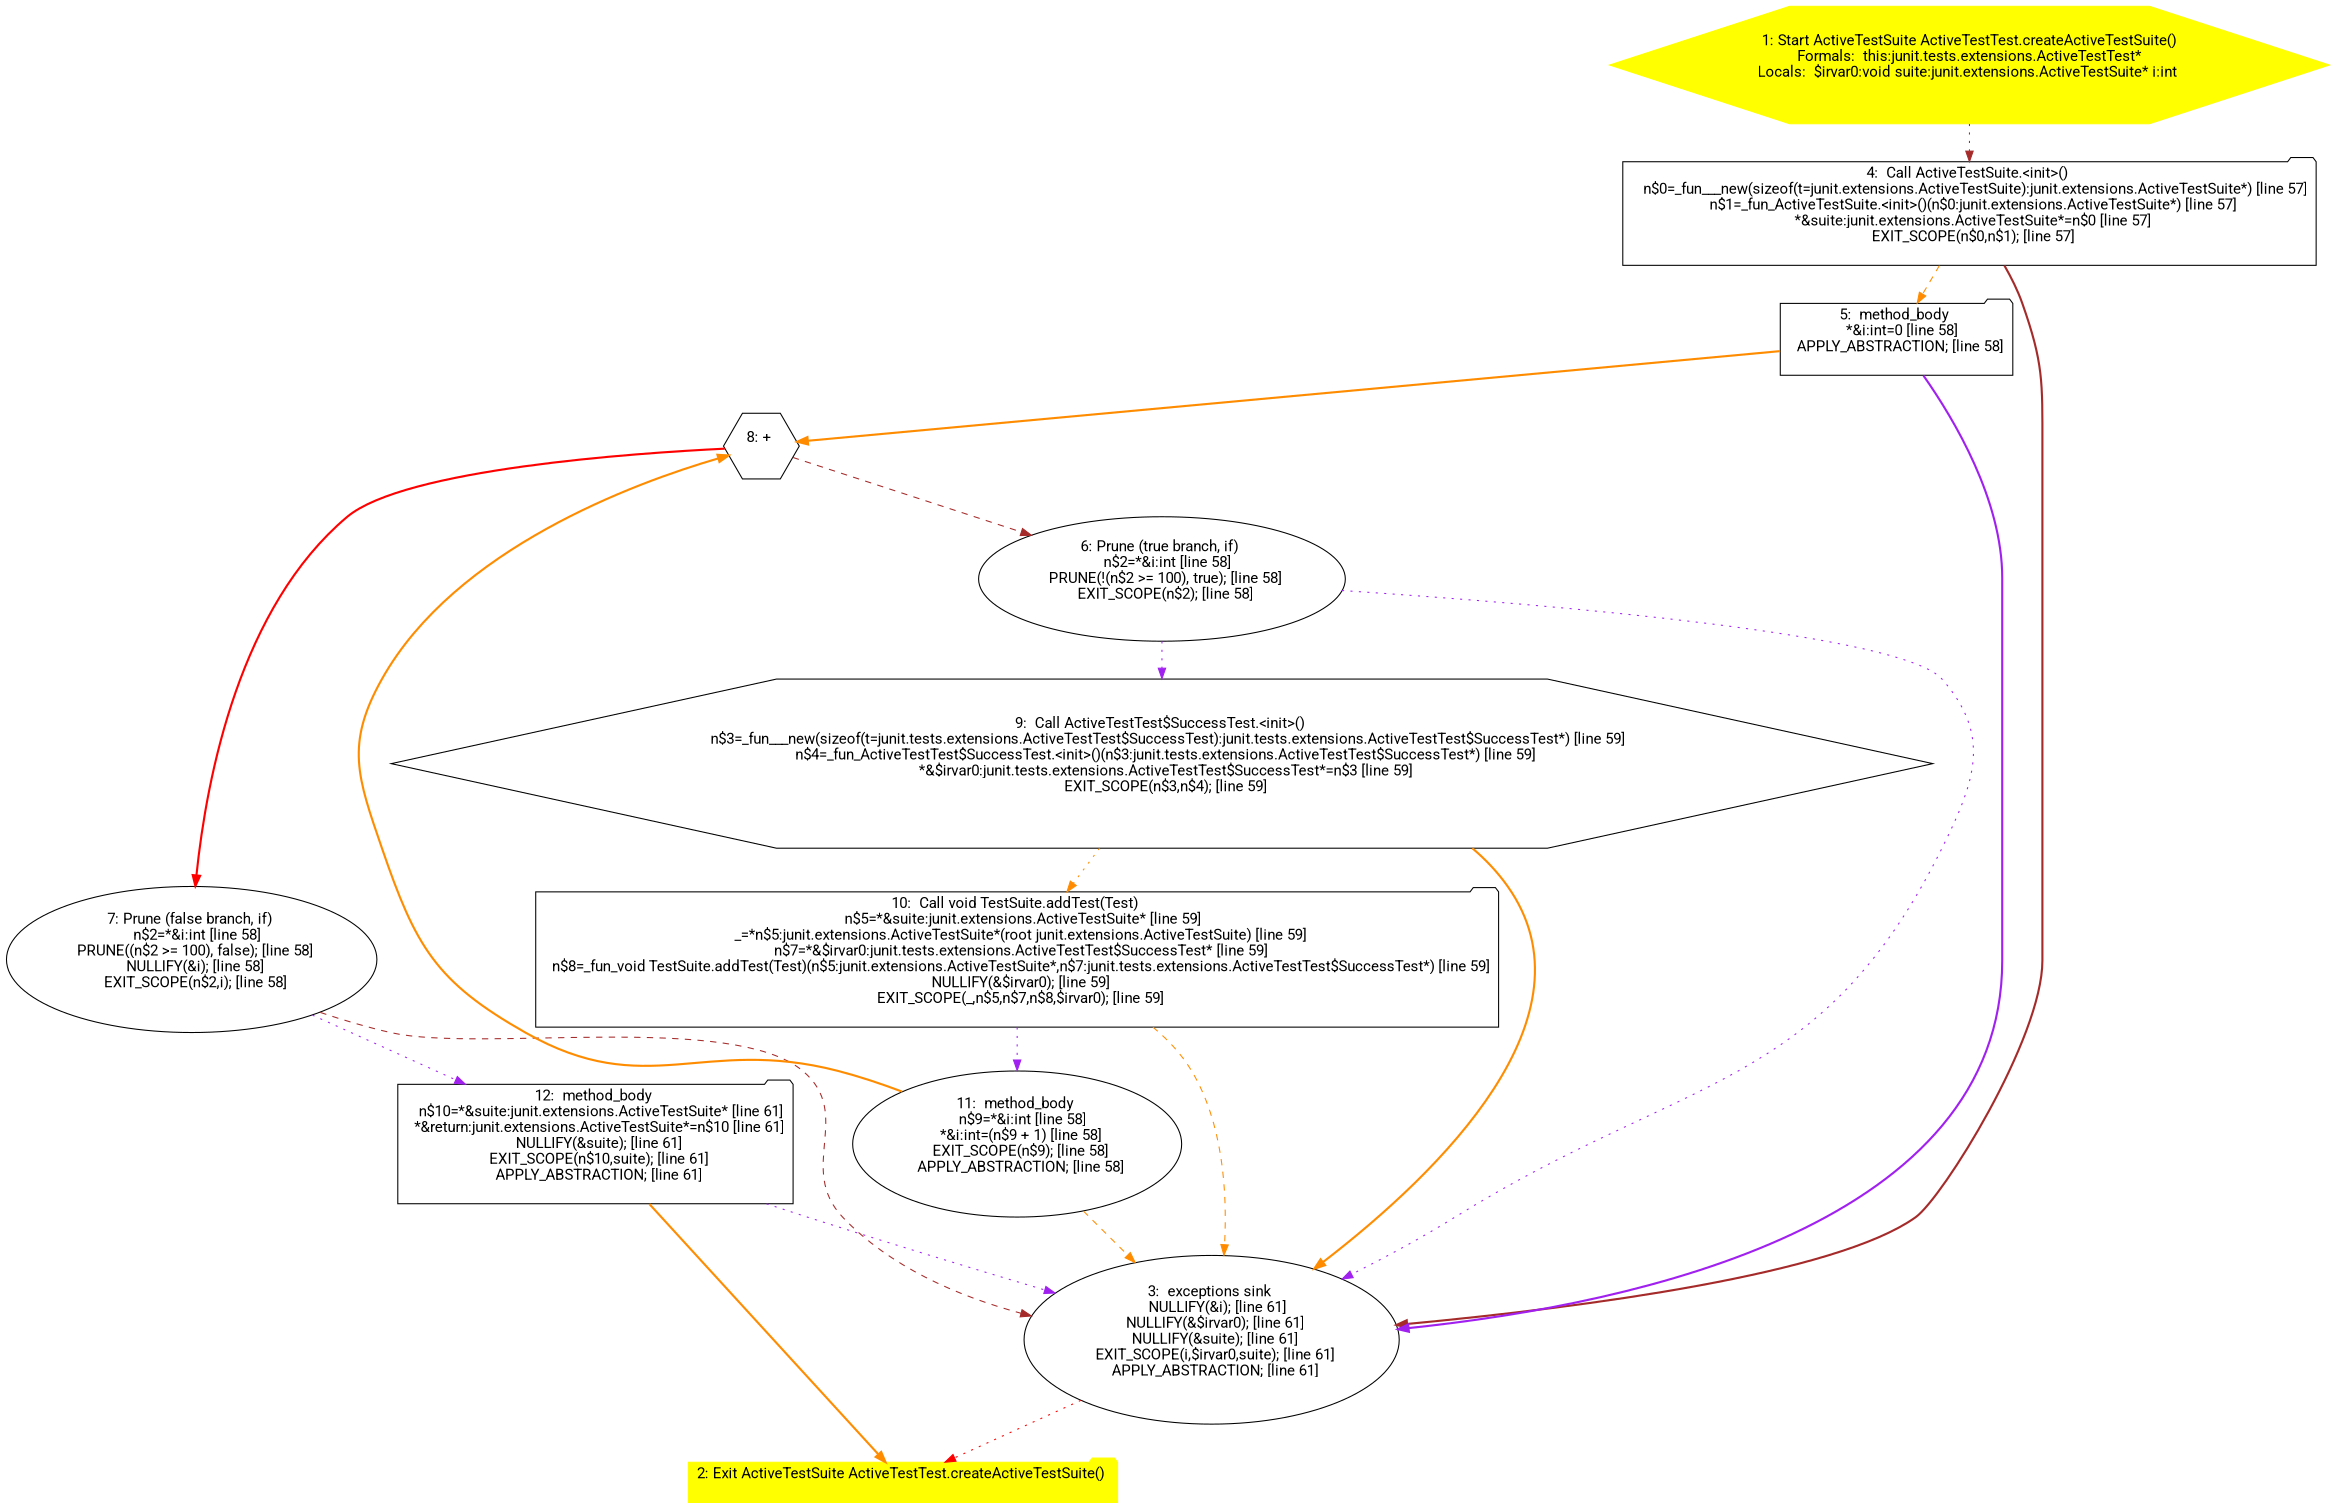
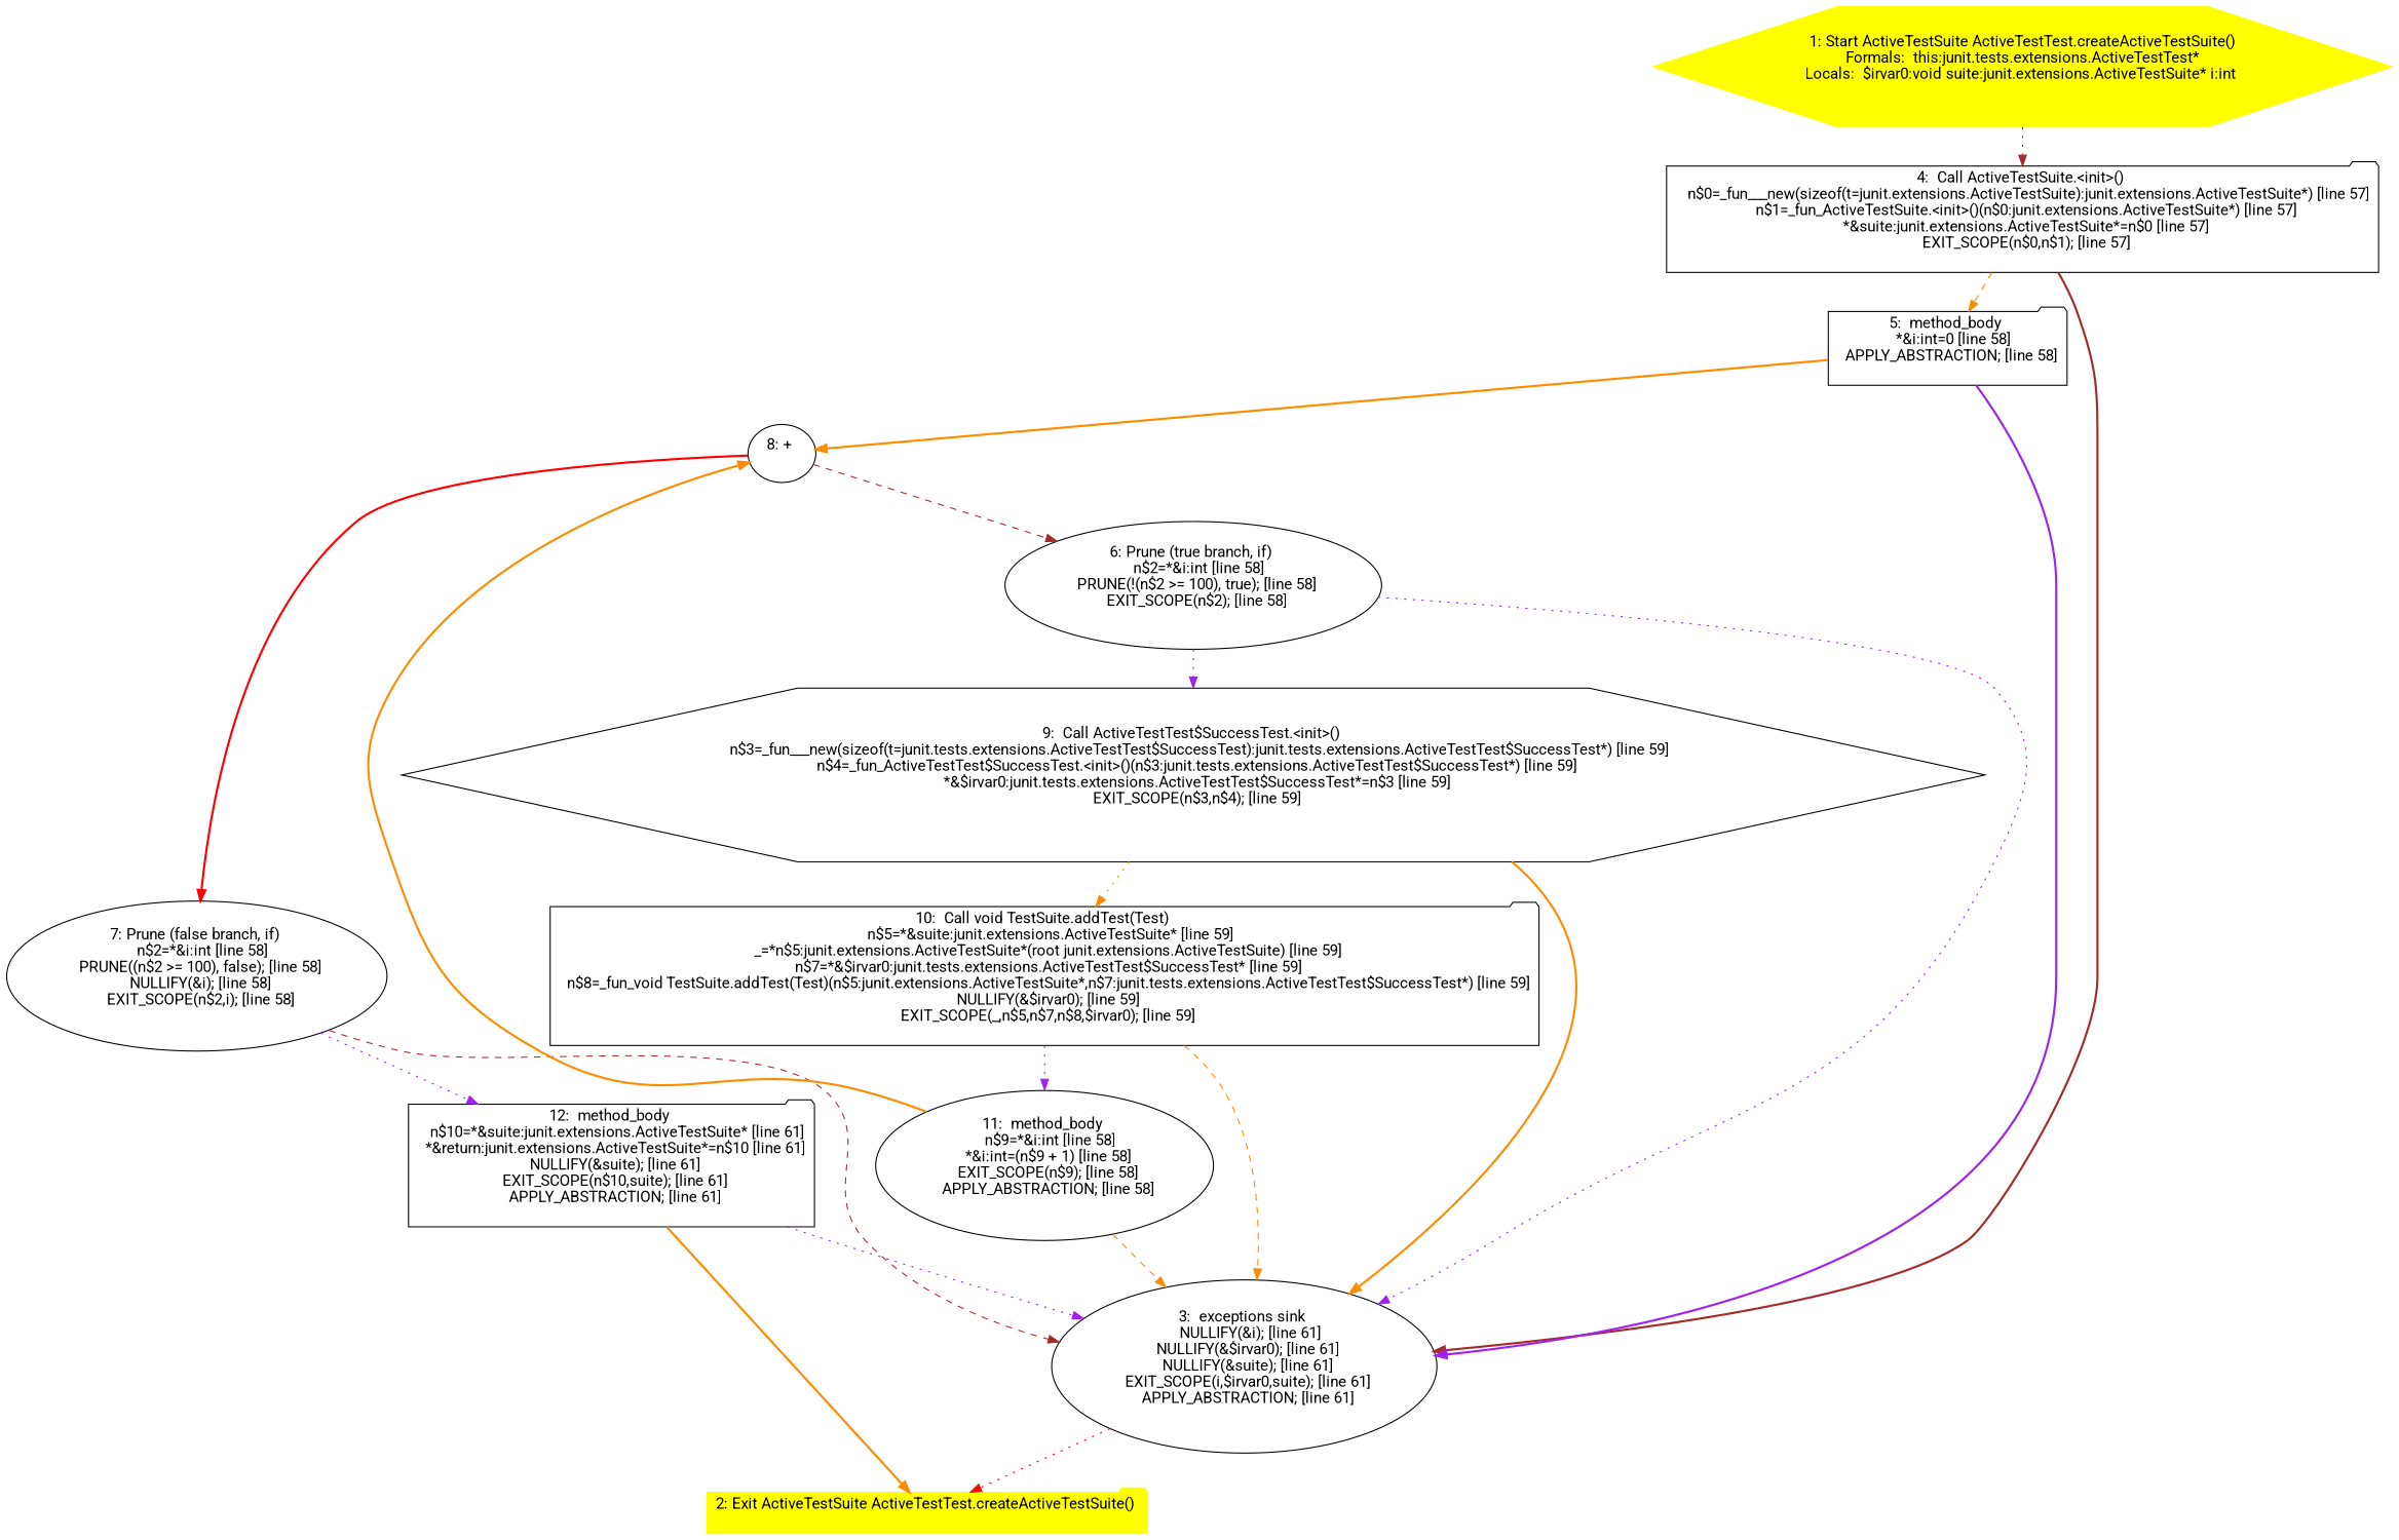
  digraph {
    fontname=Roboto
    node [shape=folder fontname=Roboto]
    edge [color=darkorange style=dotted fontname=Roboto]
    n1 [color=yellow label="1: Start ActiveTestSuite ActiveTestTest.createActiveTestSuite()\nFormals:  this:junit.tests.extensions.ActiveTestTest*\nLocals:  $irvar0:void suite:junit.extensions.ActiveTestSuite* i:int \n  " style=filled shape=hexagon]
    n2 [label="4:  Call ActiveTestSuite.<init>() \n   n$0=_fun___new(sizeof(t=junit.extensions.ActiveTestSuite):junit.extensions.ActiveTestSuite*) [line 57]\n  n$1=_fun_ActiveTestSuite.<init>()(n$0:junit.extensions.ActiveTestSuite*) [line 57]\n  *&suite:junit.extensions.ActiveTestSuite*=n$0 [line 57]\n  EXIT_SCOPE(n$0,n$1); [line 57]\n "]
    n3 [label="3:  exceptions sink \n   NULLIFY(&i); [line 61]\n  NULLIFY(&$irvar0); [line 61]\n  NULLIFY(&suite); [line 61]\n  EXIT_SCOPE(i,$irvar0,suite); [line 61]\n  APPLY_ABSTRACTION; [line 61]\n " shape=ellipse]
    n4 [label="5:  method_body \n   *&i:int=0 [line 58]\n  APPLY_ABSTRACTION; [line 58]\n "]
    n5 [color=yellow label="2: Exit ActiveTestSuite ActiveTestTest.createActiveTestSuite() \n  " style=filled]
-   n6 [label="8: + \n  " shape=hexagon]
+   n6 [label="8: + \n  " shape=ellipse]
    n7 [label="6: Prune (true branch, if) \n   n$2=*&i:int [line 58]\n  PRUNE(!(n$2 >= 100), true); [line 58]\n  EXIT_SCOPE(n$2); [line 58]\n " shape=ellipse]
    n8 [label="7: Prune (false branch, if) \n   n$2=*&i:int [line 58]\n  PRUNE((n$2 >= 100), false); [line 58]\n  NULLIFY(&i); [line 58]\n  EXIT_SCOPE(n$2,i); [line 58]\n " shape=ellipse]
    n9 [label="9:  Call ActiveTestTest$SuccessTest.<init>() \n   n$3=_fun___new(sizeof(t=junit.tests.extensions.ActiveTestTest$SuccessTest):junit.tests.extensions.ActiveTestTest$SuccessTest*) [line 59]\n  n$4=_fun_ActiveTestTest$SuccessTest.<init>()(n$3:junit.tests.extensions.ActiveTestTest$SuccessTest*) [line 59]\n  *&$irvar0:junit.tests.extensions.ActiveTestTest$SuccessTest*=n$3 [line 59]\n  EXIT_SCOPE(n$3,n$4); [line 59]\n " shape=hexagon]
    n10 [label="10:  Call void TestSuite.addTest(Test) \n   n$5=*&suite:junit.extensions.ActiveTestSuite* [line 59]\n  _=*n$5:junit.extensions.ActiveTestSuite*(root junit.extensions.ActiveTestSuite) [line 59]\n  n$7=*&$irvar0:junit.tests.extensions.ActiveTestTest$SuccessTest* [line 59]\n  n$8=_fun_void TestSuite.addTest(Test)(n$5:junit.extensions.ActiveTestSuite*,n$7:junit.tests.extensions.ActiveTestTest$SuccessTest*) [line 59]\n  NULLIFY(&$irvar0); [line 59]\n  EXIT_SCOPE(_,n$5,n$7,n$8,$irvar0); [line 59]\n "]
    n11 [label="12:  method_body \n   n$10=*&suite:junit.extensions.ActiveTestSuite* [line 61]\n  *&return:junit.extensions.ActiveTestSuite*=n$10 [line 61]\n  NULLIFY(&suite); [line 61]\n  EXIT_SCOPE(n$10,suite); [line 61]\n  APPLY_ABSTRACTION; [line 61]\n "]
    n12 [label="11:  method_body \n   n$9=*&i:int [line 58]\n  *&i:int=(n$9 + 1) [line 58]\n  EXIT_SCOPE(n$9); [line 58]\n  APPLY_ABSTRACTION; [line 58]\n " shape=ellipse]
    n1 -> n2 [color=brown]
    n2 -> n3 [color=brown style=bold]
    n2 -> n4 [style=dashed]
    n3 -> n5 [color=red]
    n4 -> n3 [color=purple style=bold]
    n4 -> n6 [style=bold]
    n6 -> n7 [color=brown style=dashed]
    n6 -> n8 [color=red style=bold]
    n7 -> n3 [color=purple]
    n7 -> n9 [color=purple]
    n8 -> n3 [color=brown style=dashed]
    n8 -> n11 [color=purple]
    n9 -> n3 [style=bold]
    n9 -> n10
    n10 -> n3 [style=dashed]
    n10 -> n12 [color=purple]
    n11 -> n3 [color=purple]
    n11 -> n5 [style=bold]
    n12 -> n3 [style=dashed]
    n12 -> n6 [style=bold]
  }
